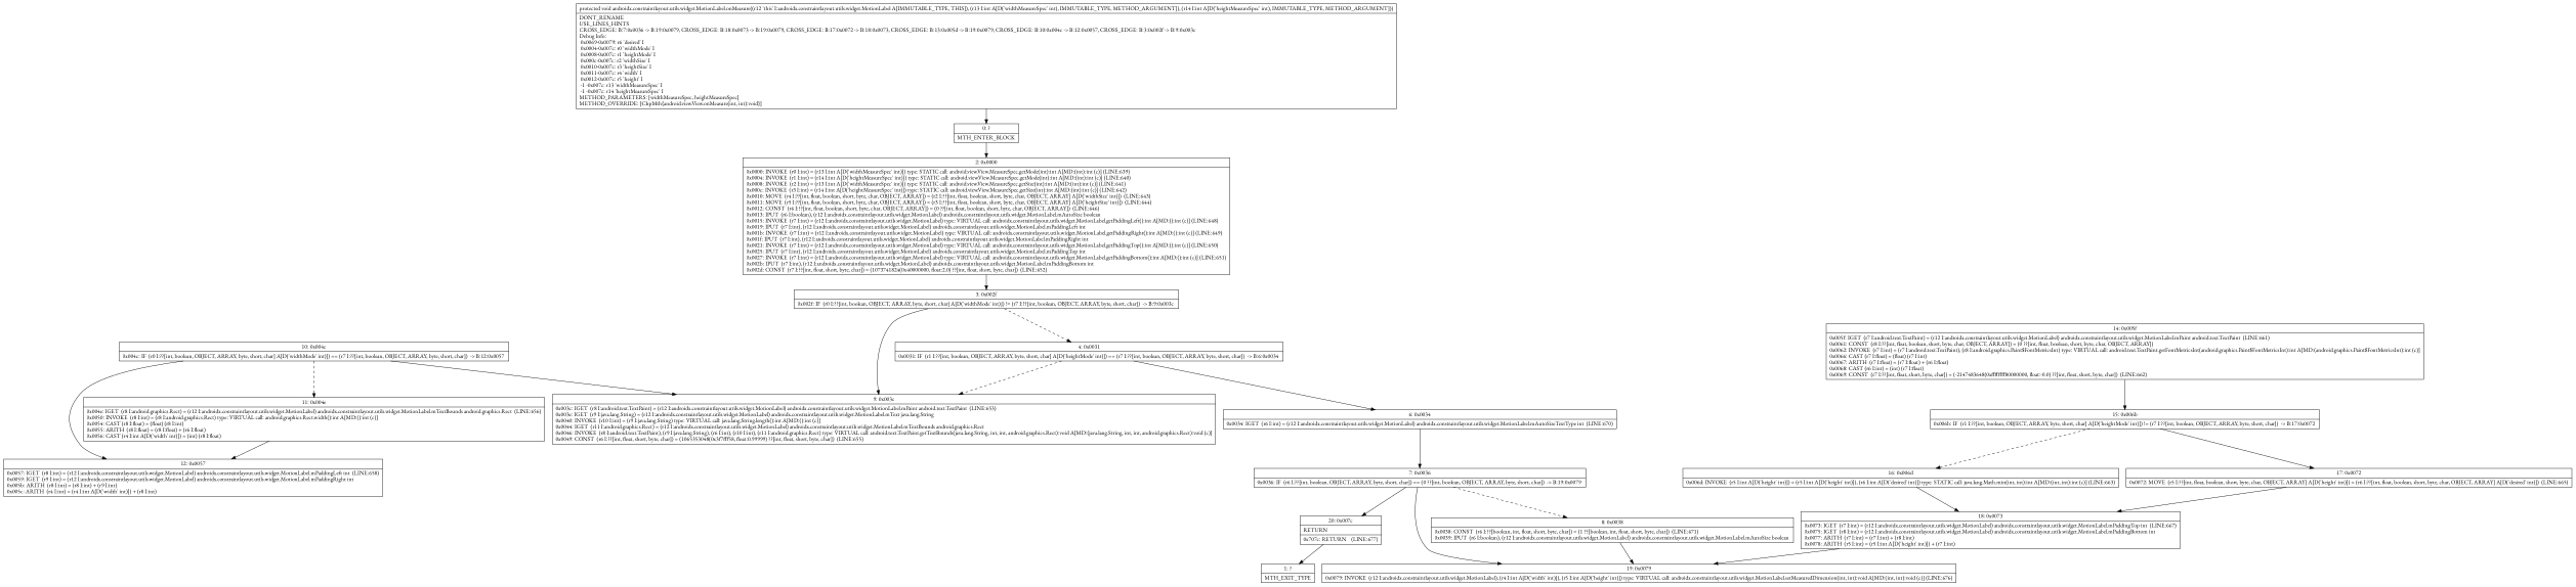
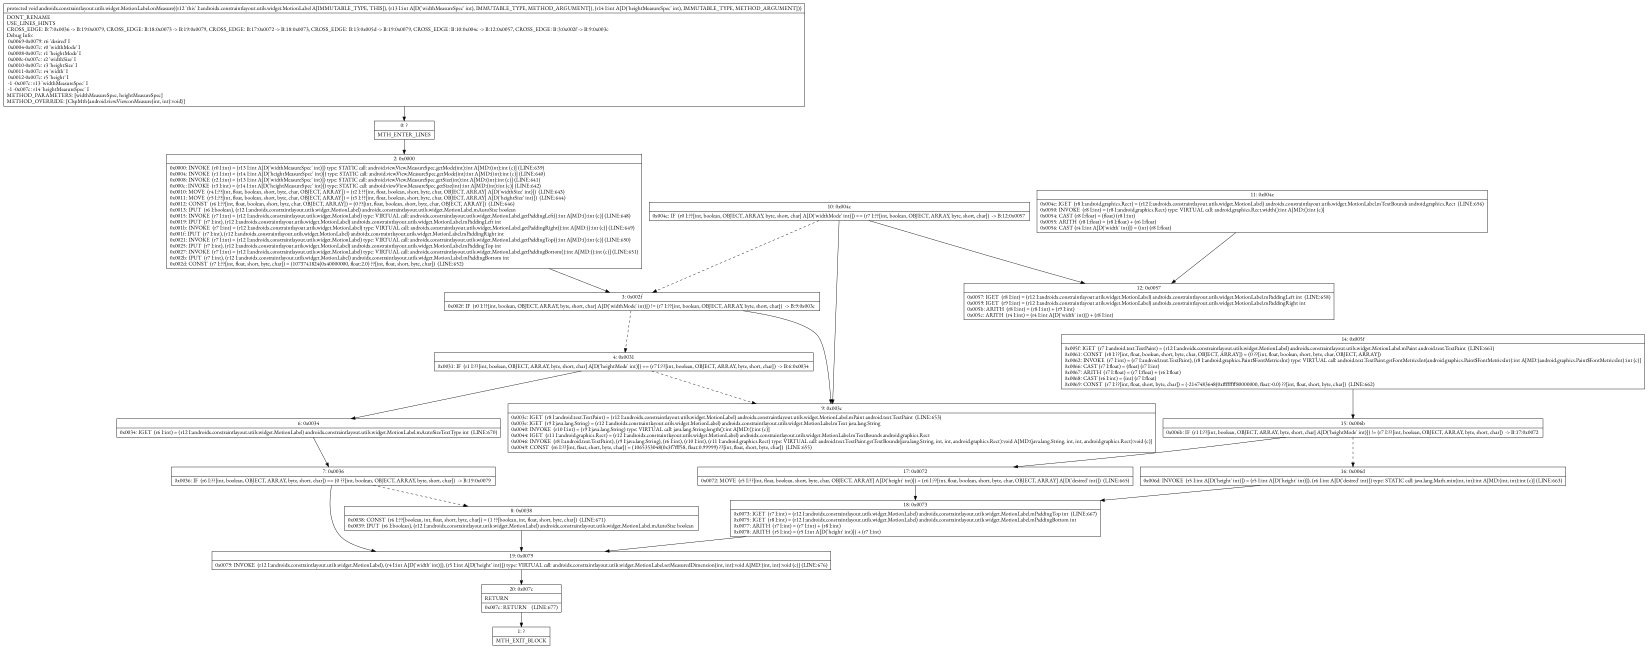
  digraph {
    fontname="EB Garamond"
    node [fontname="EB Garamond" shape=record]
    edge [fontname="EB Garamond"]
-   n1 [label="{0\:\ ?|MTH_ENTER_BLOCK\l}"]
+   n1 [label="{0\:\ ?|MTH_ENTER_LINES\l}"]
    n2 [label="{2\:\ 0x0000|0x0000: INVOKE  (r0 I:int) = (r13 I:int A[D('widthMeasureSpec' int)]) type: STATIC call: android.view.View.MeasureSpec.getMode(int):int A[MD:(int):int (c)] (LINE:639)\l0x0004: INVOKE  (r1 I:int) = (r14 I:int A[D('heightMeasureSpec' int)]) type: STATIC call: android.view.View.MeasureSpec.getMode(int):int A[MD:(int):int (c)] (LINE:640)\l0x0008: INVOKE  (r2 I:int) = (r13 I:int A[D('widthMeasureSpec' int)]) type: STATIC call: android.view.View.MeasureSpec.getSize(int):int A[MD:(int):int (c)] (LINE:641)\l0x000c: INVOKE  (r3 I:int) = (r14 I:int A[D('heightMeasureSpec' int)]) type: STATIC call: android.view.View.MeasureSpec.getSize(int):int A[MD:(int):int (c)] (LINE:642)\l0x0010: MOVE  (r4 I:??[int, float, boolean, short, byte, char, OBJECT, ARRAY]) = (r2 I:??[int, float, boolean, short, byte, char, OBJECT, ARRAY] A[D('widthSize' int)])  (LINE:643)\l0x0011: MOVE  (r5 I:??[int, float, boolean, short, byte, char, OBJECT, ARRAY]) = (r3 I:??[int, float, boolean, short, byte, char, OBJECT, ARRAY] A[D('heightSize' int)])  (LINE:644)\l0x0012: CONST  (r6 I:??[int, float, boolean, short, byte, char, OBJECT, ARRAY]) = (0 ??[int, float, boolean, short, byte, char, OBJECT, ARRAY])  (LINE:646)\l0x0013: IPUT  (r6 I:boolean), (r12 I:androidx.constraintlayout.utils.widget.MotionLabel) androidx.constraintlayout.utils.widget.MotionLabel.mAutoSize boolean \l0x0015: INVOKE  (r7 I:int) = (r12 I:androidx.constraintlayout.utils.widget.MotionLabel) type: VIRTUAL call: androidx.constraintlayout.utils.widget.MotionLabel.getPaddingLeft():int A[MD:():int (c)] (LINE:648)\l0x0019: IPUT  (r7 I:int), (r12 I:androidx.constraintlayout.utils.widget.MotionLabel) androidx.constraintlayout.utils.widget.MotionLabel.mPaddingLeft int \l0x001b: INVOKE  (r7 I:int) = (r12 I:androidx.constraintlayout.utils.widget.MotionLabel) type: VIRTUAL call: androidx.constraintlayout.utils.widget.MotionLabel.getPaddingRight():int A[MD:():int (c)] (LINE:649)\l0x001f: IPUT  (r7 I:int), (r12 I:androidx.constraintlayout.utils.widget.MotionLabel) androidx.constraintlayout.utils.widget.MotionLabel.mPaddingRight int \l0x0021: INVOKE  (r7 I:int) = (r12 I:androidx.constraintlayout.utils.widget.MotionLabel) type: VIRTUAL call: androidx.constraintlayout.utils.widget.MotionLabel.getPaddingTop():int A[MD:():int (c)] (LINE:650)\l0x0025: IPUT  (r7 I:int), (r12 I:androidx.constraintlayout.utils.widget.MotionLabel) androidx.constraintlayout.utils.widget.MotionLabel.mPaddingTop int \l0x0027: INVOKE  (r7 I:int) = (r12 I:androidx.constraintlayout.utils.widget.MotionLabel) type: VIRTUAL call: androidx.constraintlayout.utils.widget.MotionLabel.getPaddingBottom():int A[MD:():int (c)] (LINE:651)\l0x002b: IPUT  (r7 I:int), (r12 I:androidx.constraintlayout.utils.widget.MotionLabel) androidx.constraintlayout.utils.widget.MotionLabel.mPaddingBottom int \l0x002d: CONST  (r7 I:??[int, float, short, byte, char]) = (1073741824(0x40000000, float:2.0) ??[int, float, short, byte, char])  (LINE:652)\l}"]
    n3 [label="{3\:\ 0x002f|0x002f: IF  (r0 I:??[int, boolean, OBJECT, ARRAY, byte, short, char] A[D('widthMode' int)]) != (r7 I:??[int, boolean, OBJECT, ARRAY, byte, short, char])  \-\> B:9:0x003c \l}"]
    n4 [label="{4\:\ 0x0031|0x0031: IF  (r1 I:??[int, boolean, OBJECT, ARRAY, byte, short, char] A[D('heightMode' int)]) == (r7 I:??[int, boolean, OBJECT, ARRAY, byte, short, char])  \-\> B:6:0x0034 \l}"]
    n5 [label="{9\:\ 0x003c|0x003c: IGET  (r8 I:android.text.TextPaint) = (r12 I:androidx.constraintlayout.utils.widget.MotionLabel) androidx.constraintlayout.utils.widget.MotionLabel.mPaint android.text.TextPaint  (LINE:653)\l0x003e: IGET  (r9 I:java.lang.String) = (r12 I:androidx.constraintlayout.utils.widget.MotionLabel) androidx.constraintlayout.utils.widget.MotionLabel.mText java.lang.String \l0x0040: INVOKE  (r10 I:int) = (r9 I:java.lang.String) type: VIRTUAL call: java.lang.String.length():int A[MD:():int (c)]\l0x0044: IGET  (r11 I:android.graphics.Rect) = (r12 I:androidx.constraintlayout.utils.widget.MotionLabel) androidx.constraintlayout.utils.widget.MotionLabel.mTextBounds android.graphics.Rect \l0x0046: INVOKE  (r8 I:android.text.TextPaint), (r9 I:java.lang.String), (r6 I:int), (r10 I:int), (r11 I:android.graphics.Rect) type: VIRTUAL call: android.text.TextPaint.getTextBounds(java.lang.String, int, int, android.graphics.Rect):void A[MD:(java.lang.String, int, int, android.graphics.Rect):void (c)]\l0x0049: CONST  (r6 I:??[int, float, short, byte, char]) = (1065353048(0x3f7fff58, float:0.99999) ??[int, float, short, byte, char])  (LINE:655)\l}"]
    n6 [label="{6\:\ 0x0034|0x0034: IGET  (r6 I:int) = (r12 I:androidx.constraintlayout.utils.widget.MotionLabel) androidx.constraintlayout.utils.widget.MotionLabel.mAutoSizeTextType int  (LINE:670)\l}"]
    n7 [label="{7\:\ 0x0036|0x0036: IF  (r6 I:??[int, boolean, OBJECT, ARRAY, byte, short, char]) == (0 ??[int, boolean, OBJECT, ARRAY, byte, short, char])  \-\> B:19:0x0079 \l}"]
    n8 [label="{8\:\ 0x0038|0x0038: CONST  (r6 I:??[boolean, int, float, short, byte, char]) = (1 ??[boolean, int, float, short, byte, char])  (LINE:671)\l0x0039: IPUT  (r6 I:boolean), (r12 I:androidx.constraintlayout.utils.widget.MotionLabel) androidx.constraintlayout.utils.widget.MotionLabel.mAutoSize boolean \l}"]
    n9 [label="{19\:\ 0x0079|0x0079: INVOKE  (r12 I:androidx.constraintlayout.utils.widget.MotionLabel), (r4 I:int A[D('width' int)]), (r5 I:int A[D('height' int)]) type: VIRTUAL call: androidx.constraintlayout.utils.widget.MotionLabel.setMeasuredDimension(int, int):void A[MD:(int, int):void (c)] (LINE:676)\l}"]
-   n10 [label="{20\:\ 0x007c|RETURN\l|0x707c: RETURN    (LINE:677)\l}"]
-   n11 [label="{1\:\ ?|MTH_EXIT_TYPE\l}"]
+   n10 [label="{20\:\ 0x007c|RETURN\l|0x007c: RETURN    (LINE:677)\l}"]
+   n11 [label="{1\:\ ?|MTH_EXIT_BLOCK\l}"]
    n12 [label="{10\:\ 0x004c|0x004c: IF  (r0 I:??[int, boolean, OBJECT, ARRAY, byte, short, char] A[D('widthMode' int)]) == (r7 I:??[int, boolean, OBJECT, ARRAY, byte, short, char])  \-\> B:12:0x0057 \l}"]
    n13 [label="{11\:\ 0x004e|0x004e: IGET  (r8 I:android.graphics.Rect) = (r12 I:androidx.constraintlayout.utils.widget.MotionLabel) androidx.constraintlayout.utils.widget.MotionLabel.mTextBounds android.graphics.Rect  (LINE:656)\l0x0050: INVOKE  (r8 I:int) = (r8 I:android.graphics.Rect) type: VIRTUAL call: android.graphics.Rect.width():int A[MD:():int (c)]\l0x0054: CAST (r8 I:float) = (float) (r8 I:int) \l0x0055: ARITH  (r8 I:float) = (r8 I:float) + (r6 I:float) \l0x0056: CAST (r4 I:int A[D('width' int)]) = (int) (r8 I:float) \l}"]
    n14 [label="{12\:\ 0x0057|0x0057: IGET  (r8 I:int) = (r12 I:androidx.constraintlayout.utils.widget.MotionLabel) androidx.constraintlayout.utils.widget.MotionLabel.mPaddingLeft int  (LINE:658)\l0x0059: IGET  (r9 I:int) = (r12 I:androidx.constraintlayout.utils.widget.MotionLabel) androidx.constraintlayout.utils.widget.MotionLabel.mPaddingRight int \l0x005b: ARITH  (r8 I:int) = (r8 I:int) + (r9 I:int) \l0x005c: ARITH  (r4 I:int) = (r4 I:int A[D('width' int)]) + (r8 I:int) \l}"]
    n15 [label="{14\:\ 0x005f|0x005f: IGET  (r7 I:android.text.TextPaint) = (r12 I:androidx.constraintlayout.utils.widget.MotionLabel) androidx.constraintlayout.utils.widget.MotionLabel.mPaint android.text.TextPaint  (LINE:661)\l0x0061: CONST  (r8 I:??[int, float, boolean, short, byte, char, OBJECT, ARRAY]) = (0 ??[int, float, boolean, short, byte, char, OBJECT, ARRAY]) \l0x0062: INVOKE  (r7 I:int) = (r7 I:android.text.TextPaint), (r8 I:android.graphics.Paint$FontMetricsInt) type: VIRTUAL call: android.text.TextPaint.getFontMetricsInt(android.graphics.Paint$FontMetricsInt):int A[MD:(android.graphics.Paint$FontMetricsInt):int (c)]\l0x0066: CAST (r7 I:float) = (float) (r7 I:int) \l0x0067: ARITH  (r7 I:float) = (r7 I:float) + (r6 I:float) \l0x0068: CAST (r6 I:int) = (int) (r7 I:float) \l0x0069: CONST  (r7 I:??[int, float, short, byte, char]) = (\-2147483648(0xffffffff80000000, float:\-0.0) ??[int, float, short, byte, char])  (LINE:662)\l}"]
    n16 [label="{15\:\ 0x006b|0x006b: IF  (r1 I:??[int, boolean, OBJECT, ARRAY, byte, short, char] A[D('heightMode' int)]) != (r7 I:??[int, boolean, OBJECT, ARRAY, byte, short, char])  \-\> B:17:0x0072 \l}"]
    n17 [label="{16\:\ 0x006d|0x006d: INVOKE  (r5 I:int A[D('height' int)]) = (r5 I:int A[D('height' int)]), (r6 I:int A[D('desired' int)]) type: STATIC call: java.lang.Math.min(int, int):int A[MD:(int, int):int (c)] (LINE:663)\l}"]
    n18 [label="{17\:\ 0x0072|0x0072: MOVE  (r5 I:??[int, float, boolean, short, byte, char, OBJECT, ARRAY] A[D('height' int)]) = (r6 I:??[int, float, boolean, short, byte, char, OBJECT, ARRAY] A[D('desired' int)])  (LINE:665)\l}"]
    n19 [label="{18\:\ 0x0073|0x0073: IGET  (r7 I:int) = (r12 I:androidx.constraintlayout.utils.widget.MotionLabel) androidx.constraintlayout.utils.widget.MotionLabel.mPaddingTop int  (LINE:667)\l0x0075: IGET  (r8 I:int) = (r12 I:androidx.constraintlayout.utils.widget.MotionLabel) androidx.constraintlayout.utils.widget.MotionLabel.mPaddingBottom int \l0x0077: ARITH  (r7 I:int) = (r7 I:int) + (r8 I:int) \l0x0078: ARITH  (r5 I:int) = (r5 I:int A[D('height' int)]) + (r7 I:int) \l}"]
    n20 [label="{protected void androidx.constraintlayout.utils.widget.MotionLabel.onMeasure((r12 'this' I:androidx.constraintlayout.utils.widget.MotionLabel A[IMMUTABLE_TYPE, THIS]), (r13 I:int A[D('widthMeasureSpec' int), IMMUTABLE_TYPE, METHOD_ARGUMENT]), (r14 I:int A[D('heightMeasureSpec' int), IMMUTABLE_TYPE, METHOD_ARGUMENT]))  | DONT_RENAME\lUSE_LINES_HINTS\lCROSS_EDGE: B:7:0x0036 \-\> B:19:0x0079, CROSS_EDGE: B:18:0x0073 \-\> B:19:0x0079, CROSS_EDGE: B:17:0x0072 \-\> B:18:0x0073, CROSS_EDGE: B:13:0x005d \-\> B:19:0x0079, CROSS_EDGE: B:10:0x004c \-\> B:12:0x0057, CROSS_EDGE: B:3:0x002f \-\> B:9:0x003c\lDebug Info:\l  0x0069\-0x0079: r6 'desired' I\l  0x0004\-0x007c: r0 'widthMode' I\l  0x0008\-0x007c: r1 'heightMode' I\l  0x000c\-0x007c: r2 'widthSize' I\l  0x0010\-0x007c: r3 'heightSize' I\l  0x0011\-0x007c: r4 'width' I\l  0x0012\-0x007c: r5 'height' I\l  \-1 \-0x007c: r13 'widthMeasureSpec' I\l  \-1 \-0x007c: r14 'heightMeasureSpec' I\lMETHOD_PARAMETERS: [widthMeasureSpec, heightMeasureSpec]\lMETHOD_OVERRIDE: [ClspMth\{android.view.View.onMeasure(int, int):void\}]\l}"]
    n1 -> n2
    n2 -> n3
    n3 -> n4 [style=dashed]
    n3 -> n5
    n4 -> n5 [style=dashed]
    n4 -> n6
    n6 -> n7
    n7 -> n8 [style=dashed]
    n7 -> n9
    n8 -> n9
-   n7 -> n10
+   n9 -> n10
    n10 -> n11
    n12 -> n5
-   n12 -> n13 [style=dashed]
+   n12 -> n3 [style=dashed]
    n12 -> n14
    n13 -> n14
    n15 -> n16
    n16 -> n17 [style=dashed]
    n16 -> n18
    n17 -> n19
    n18 -> n19
    n19 -> n9
    n20 -> n1
  }
